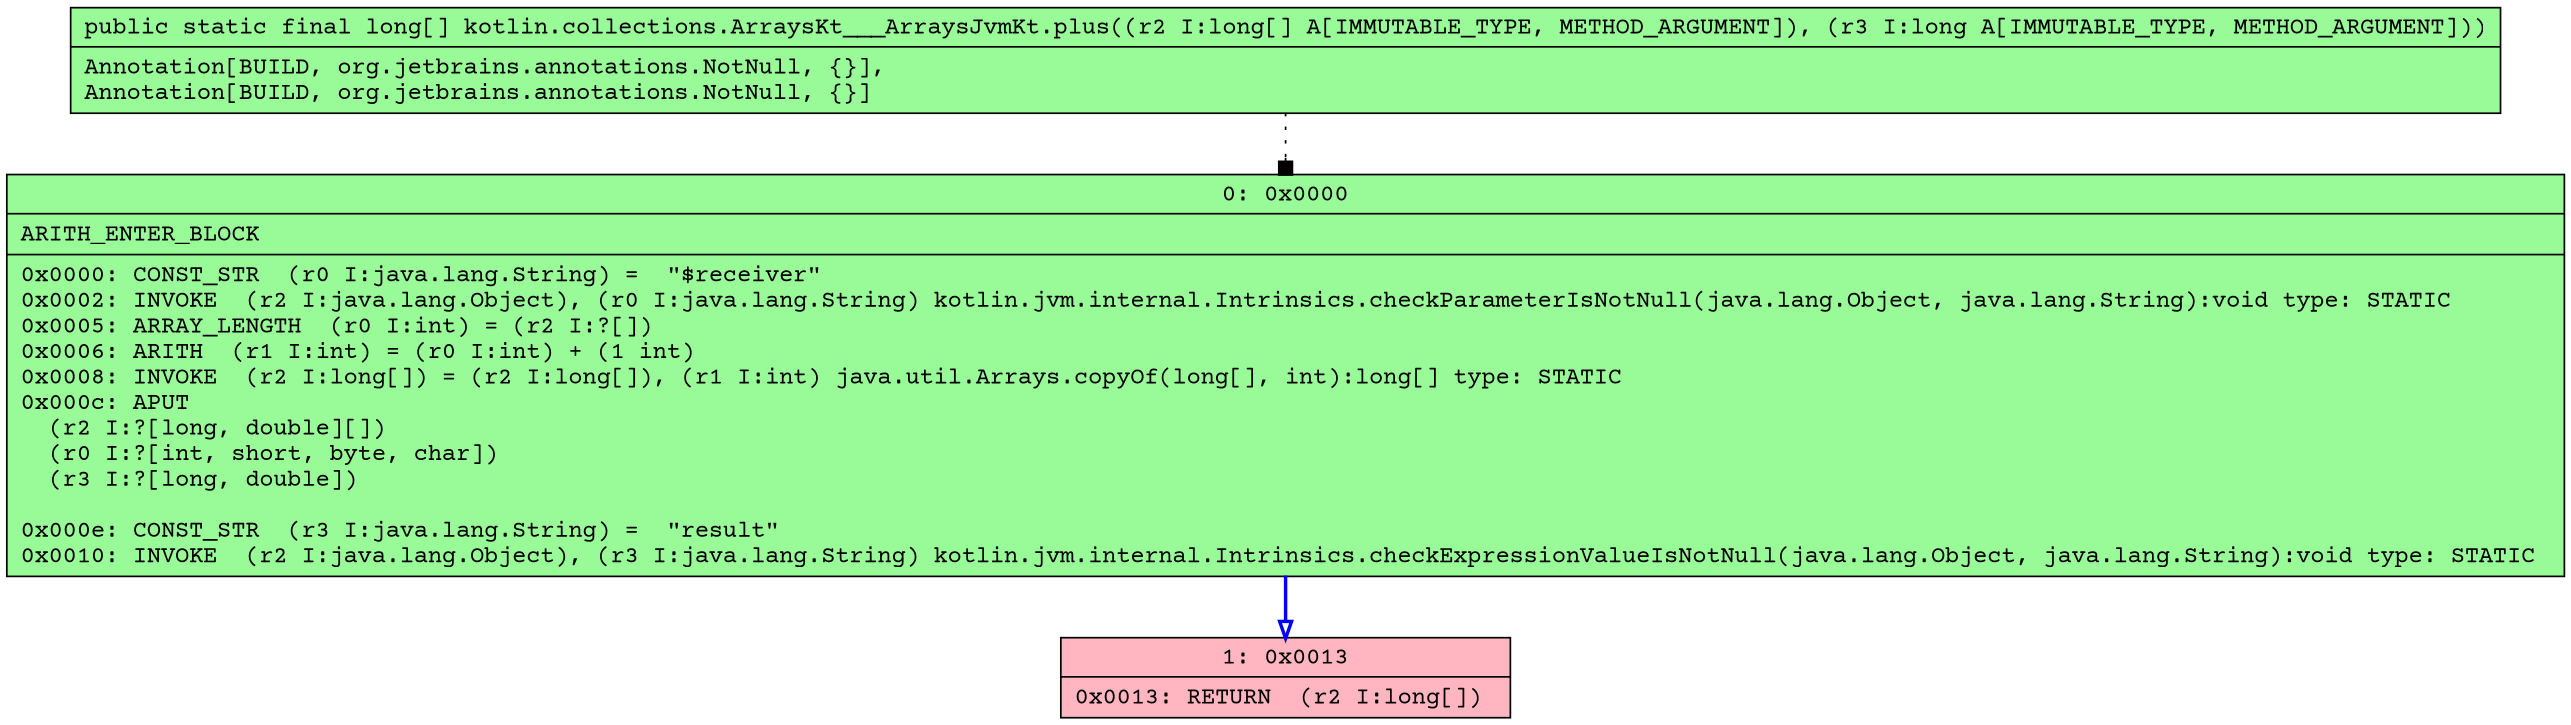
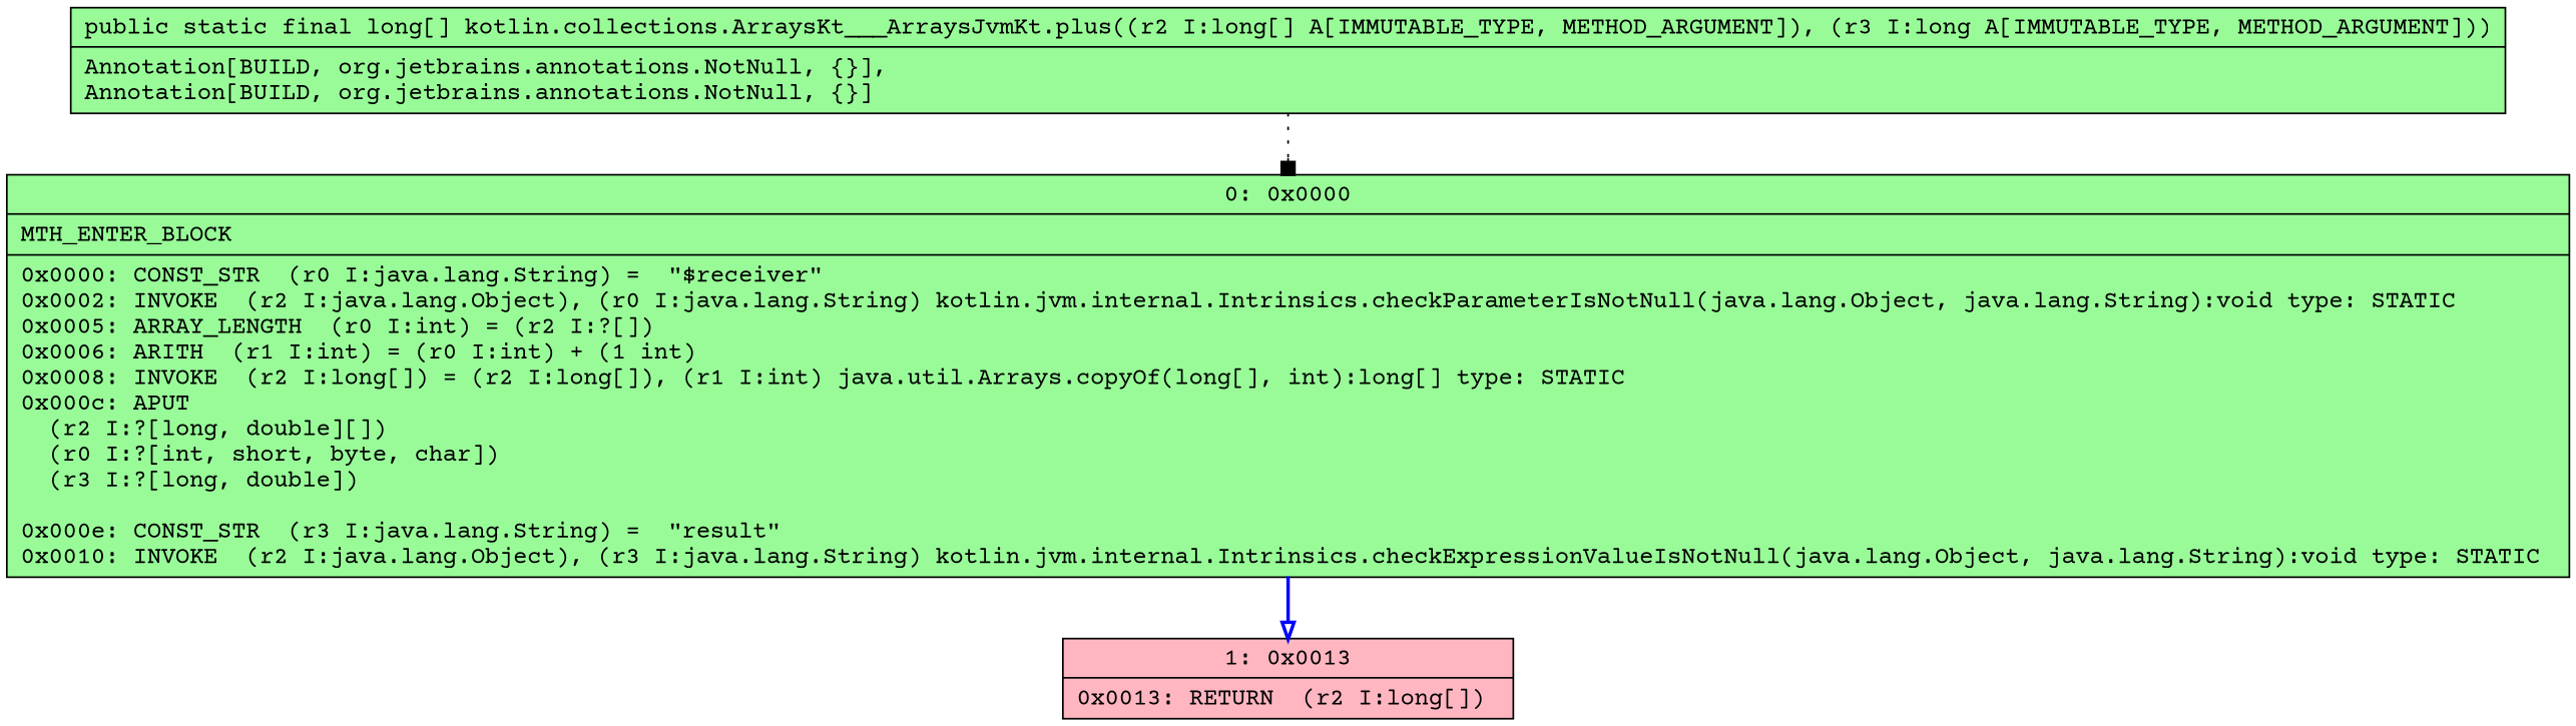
  digraph {
    fontname="Courier Prime"
    node [shape=record style=filled fillcolor=palegreen fontname="Courier Prime"]
    edge [fontname="Courier Prime"]
-   n1 [label="{0\:\ 0x0000|ARITH_ENTER_BLOCK\l|0x0000: CONST_STR  (r0 I:java.lang.String) =  \"$receiver\" \l0x0002: INVOKE  (r2 I:java.lang.Object), (r0 I:java.lang.String) kotlin.jvm.internal.Intrinsics.checkParameterIsNotNull(java.lang.Object, java.lang.String):void type: STATIC \l0x0005: ARRAY_LENGTH  (r0 I:int) = (r2 I:?[]) \l0x0006: ARITH  (r1 I:int) = (r0 I:int) + (1 int) \l0x0008: INVOKE  (r2 I:long[]) = (r2 I:long[]), (r1 I:int) java.util.Arrays.copyOf(long[], int):long[] type: STATIC \l0x000c: APUT  \l  (r2 I:?[long, double][])\l  (r0 I:?[int, short, byte, char])\l  (r3 I:?[long, double])\l \l0x000e: CONST_STR  (r3 I:java.lang.String) =  \"result\" \l0x0010: INVOKE  (r2 I:java.lang.Object), (r3 I:java.lang.String) kotlin.jvm.internal.Intrinsics.checkExpressionValueIsNotNull(java.lang.Object, java.lang.String):void type: STATIC \l}"]
+   n1 [label="{0\:\ 0x0000|MTH_ENTER_BLOCK\l|0x0000: CONST_STR  (r0 I:java.lang.String) =  \"$receiver\" \l0x0002: INVOKE  (r2 I:java.lang.Object), (r0 I:java.lang.String) kotlin.jvm.internal.Intrinsics.checkParameterIsNotNull(java.lang.Object, java.lang.String):void type: STATIC \l0x0005: ARRAY_LENGTH  (r0 I:int) = (r2 I:?[]) \l0x0006: ARITH  (r1 I:int) = (r0 I:int) + (1 int) \l0x0008: INVOKE  (r2 I:long[]) = (r2 I:long[]), (r1 I:int) java.util.Arrays.copyOf(long[], int):long[] type: STATIC \l0x000c: APUT  \l  (r2 I:?[long, double][])\l  (r0 I:?[int, short, byte, char])\l  (r3 I:?[long, double])\l \l0x000e: CONST_STR  (r3 I:java.lang.String) =  \"result\" \l0x0010: INVOKE  (r2 I:java.lang.Object), (r3 I:java.lang.String) kotlin.jvm.internal.Intrinsics.checkExpressionValueIsNotNull(java.lang.Object, java.lang.String):void type: STATIC \l}"]
    n2 [label="{1\:\ 0x0013|0x0013: RETURN  (r2 I:long[]) \l}" fillcolor=lightpink]
    n3 [label="{public static final long[] kotlin.collections.ArraysKt___ArraysJvmKt.plus((r2 I:long[] A[IMMUTABLE_TYPE, METHOD_ARGUMENT]), (r3 I:long A[IMMUTABLE_TYPE, METHOD_ARGUMENT]))  | Annotation[BUILD, org.jetbrains.annotations.NotNull, \{\}], \lAnnotation[BUILD, org.jetbrains.annotations.NotNull, \{\}]\l}"]
    n1 -> n2 [color=blue style=bold arrowhead=onormal]
    n3 -> n1 [color=black style=dotted arrowhead=box]
  }
